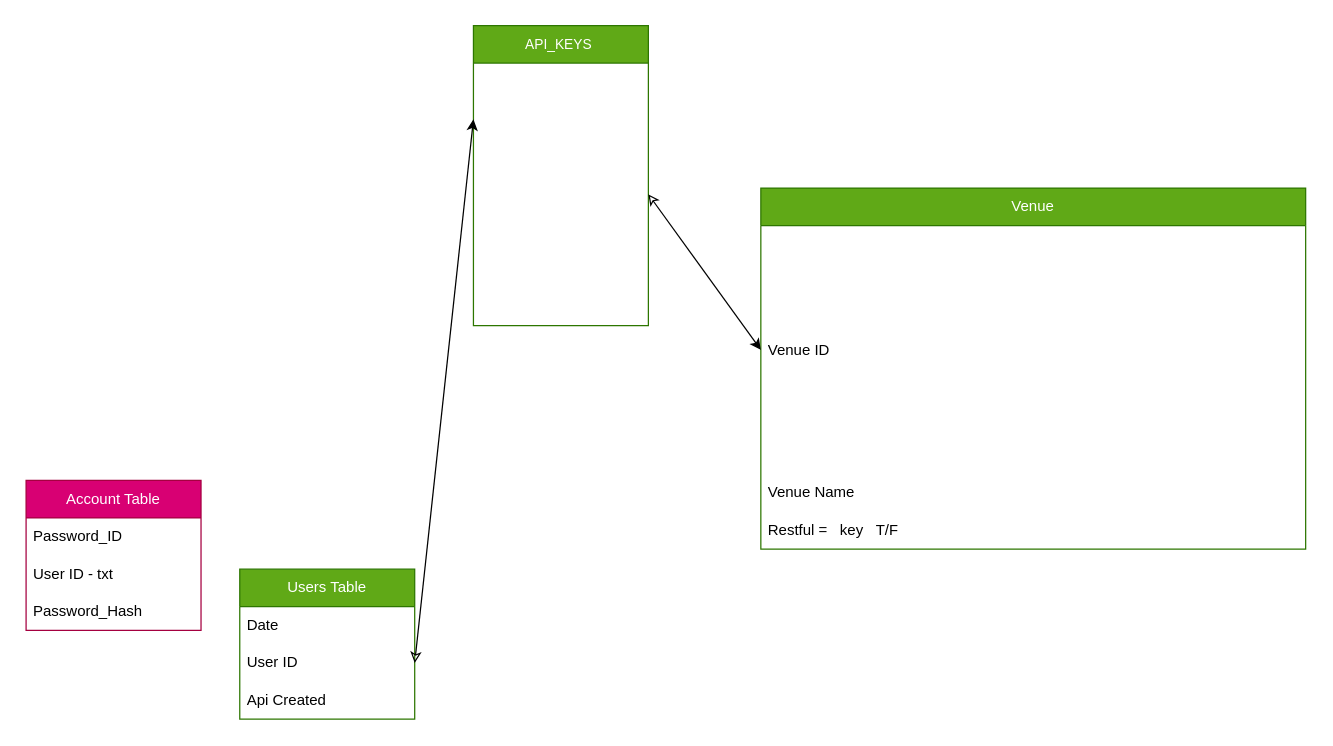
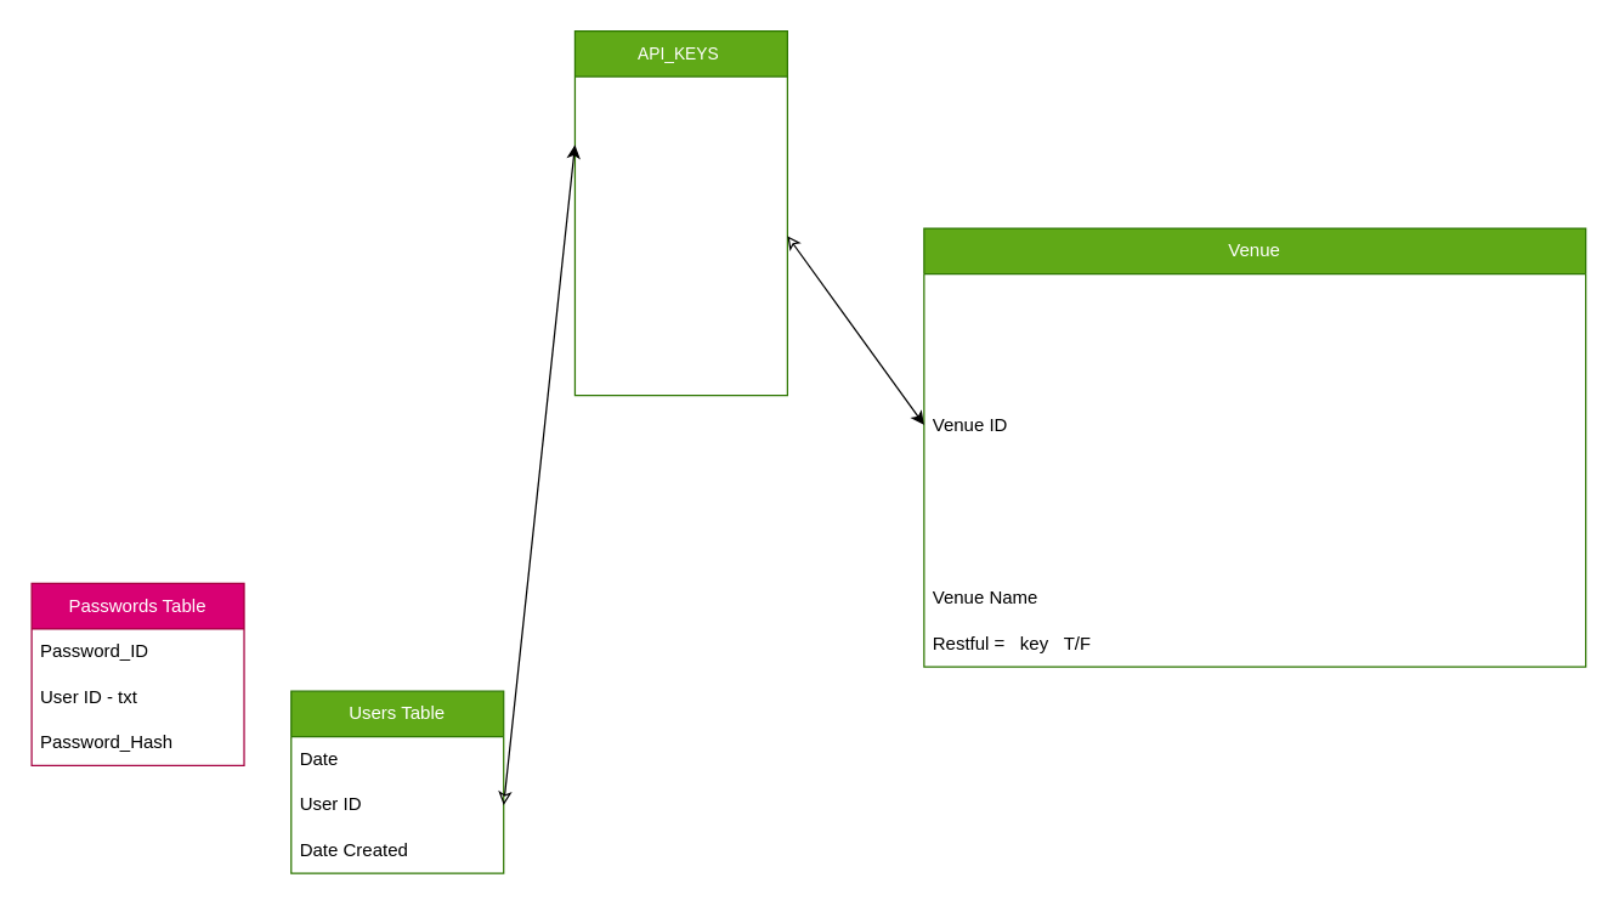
  <mxCell id="0" />
  <mxCell id="1" parent="0" />
  <mxCell id="2" value="Users Table" style="swimlane;fontStyle=0;childLayout=stackLayout;horizontal=1;startSize=30;horizontalStack=0;resizeParent=1;resizeParentMax=0;resizeLast=0;collapsible=1;marginBottom=0;whiteSpace=wrap;html=1;fillColor=#60a917;fontColor=#ffffff;strokeColor=#2D7600;" vertex="1" parent="1"><mxGeometry x="191" y="455" width="140" height="120" as="geometry" /></mxCell>
  <mxCell id="3" value="Date&amp;nbsp;" style="text;strokeColor=none;fillColor=none;align=left;verticalAlign=middle;spacingLeft=4;spacingRight=4;overflow=hidden;points=[[0,0.5],[1,0.5]];portConstraint=eastwest;rotatable=0;whiteSpace=wrap;html=1;" vertex="1" parent="2"><mxGeometry y="30" width="140" height="30" as="geometry" /></mxCell>
  <mxCell id="4" value="User ID&amp;nbsp;&amp;nbsp;" style="text;strokeColor=none;fillColor=none;align=left;verticalAlign=middle;spacingLeft=4;spacingRight=4;overflow=hidden;points=[[0,0.5],[1,0.5]];portConstraint=eastwest;rotatable=0;whiteSpace=wrap;html=1;" vertex="1" parent="2"><mxGeometry y="60" width="140" height="30" as="geometry" /></mxCell>
- <mxCell id="5" value="Api Created" style="text;strokeColor=none;fillColor=none;align=left;verticalAlign=middle;spacingLeft=4;spacingRight=4;overflow=hidden;points=[[0,0.5],[1,0.5]];portConstraint=eastwest;rotatable=0;whiteSpace=wrap;html=1;" vertex="1" parent="2"><mxGeometry y="90" width="140" height="30" as="geometry" /></mxCell>
- <mxCell id="6" value="Account Table" style="swimlane;fontStyle=0;childLayout=stackLayout;horizontal=1;startSize=30;horizontalStack=0;resizeParent=1;resizeParentMax=0;resizeLast=0;collapsible=1;marginBottom=0;whiteSpace=wrap;html=1;fillColor=#d80073;fontColor=#ffffff;strokeColor=#A50040;" vertex="1" parent="1"><mxGeometry x="20" y="384" width="140" height="120" as="geometry" /></mxCell>
+ <mxCell id="5" value="Date Created" style="text;strokeColor=none;fillColor=none;align=left;verticalAlign=middle;spacingLeft=4;spacingRight=4;overflow=hidden;points=[[0,0.5],[1,0.5]];portConstraint=eastwest;rotatable=0;whiteSpace=wrap;html=1;" vertex="1" parent="2"><mxGeometry y="90" width="140" height="30" as="geometry" /></mxCell>
+ <mxCell id="6" value="Passwords Table" style="swimlane;fontStyle=0;childLayout=stackLayout;horizontal=1;startSize=30;horizontalStack=0;resizeParent=1;resizeParentMax=0;resizeLast=0;collapsible=1;marginBottom=0;whiteSpace=wrap;html=1;fillColor=#d80073;fontColor=#ffffff;strokeColor=#A50040;" vertex="1" parent="1"><mxGeometry x="20" y="384" width="140" height="120" as="geometry" /></mxCell>
  <mxCell id="7" value="Password_ID" style="text;strokeColor=none;fillColor=none;align=left;verticalAlign=middle;spacingLeft=4;spacingRight=4;overflow=hidden;points=[[0,0.5],[1,0.5]];portConstraint=eastwest;rotatable=0;whiteSpace=wrap;html=1;" vertex="1" parent="6"><mxGeometry y="30" width="140" height="30" as="geometry" /></mxCell>
  <mxCell id="8" value="User ID - txt" style="text;strokeColor=none;fillColor=none;align=left;verticalAlign=middle;spacingLeft=4;spacingRight=4;overflow=hidden;points=[[0,0.5],[1,0.5]];portConstraint=eastwest;rotatable=0;whiteSpace=wrap;html=1;" vertex="1" parent="6"><mxGeometry y="60" width="140" height="30" as="geometry" /></mxCell>
  <mxCell id="9" value="Password_Hash" style="text;strokeColor=none;fillColor=none;align=left;verticalAlign=middle;spacingLeft=4;spacingRight=4;overflow=hidden;points=[[0,0.5],[1,0.5]];portConstraint=eastwest;rotatable=0;whiteSpace=wrap;html=1;" vertex="1" parent="6"><mxGeometry y="90" width="140" height="30" as="geometry" /></mxCell>
  <mxCell id="10" value="API_KEYS&amp;nbsp;" style="swimlane;fontStyle=0;childLayout=stackLayout;horizontal=1;startSize=30;horizontalStack=0;resizeParent=1;resizeParentMax=0;resizeLast=0;collapsible=1;marginBottom=0;whiteSpace=wrap;html=1;strokeColor=#2D7600;align=center;verticalAlign=middle;fontFamily=Helvetica;fontSize=11;fontColor=#ffffff;labelBackgroundColor=none;fillColor=#60a917;" vertex="1" parent="1"><mxGeometry x="378" y="20" width="140" height="240" as="geometry" /></mxCell>
  <mxCell id="11" value="Key_ID" style="text;strokeColor=none;fillColor=none;align=left;verticalAlign=middle;spacingLeft=4;spacingRight=4;overflow=hidden;points=[[0,0.5],[1,0.5]];portConstraint=eastwest;rotatable=0;whiteSpace=wrap;html=1;fontFamily=Helvetica;fontSize=11;fontColor=#ffffff;fontStyle=0;labelBackgroundColor=none;" vertex="1" parent="10"><mxGeometry y="30" width="140" height="30" as="geometry" /></mxCell>
  <mxCell id="12" value="User_ID" style="text;strokeColor=none;fillColor=none;align=left;verticalAlign=middle;spacingLeft=4;spacingRight=4;overflow=hidden;points=[[0,0.5],[1,0.5]];portConstraint=eastwest;rotatable=0;whiteSpace=wrap;html=1;fontFamily=Helvetica;fontSize=11;fontColor=#ffffff;fontStyle=0;labelBackgroundColor=none;" vertex="1" parent="10"><mxGeometry y="60" width="140" height="30" as="geometry" /></mxCell>
  <mxCell id="13" value="Venue Name" style="text;strokeColor=none;fillColor=none;align=left;verticalAlign=middle;spacingLeft=4;spacingRight=4;overflow=hidden;points=[[0,0.5],[1,0.5]];portConstraint=eastwest;rotatable=0;whiteSpace=wrap;html=1;fontFamily=Helvetica;fontSize=11;fontColor=#ffffff;fontStyle=0;labelBackgroundColor=none;" vertex="1" parent="10"><mxGeometry y="90" width="140" height="30" as="geometry" /></mxCell>
  <mxCell id="14" value="Venue ID" style="text;strokeColor=none;fillColor=none;align=left;verticalAlign=middle;spacingLeft=4;spacingRight=4;overflow=hidden;points=[[0,0.5],[1,0.5]];portConstraint=eastwest;rotatable=0;whiteSpace=wrap;html=1;fontFamily=Helvetica;fontSize=11;fontColor=#ffffff;fontStyle=0;labelBackgroundColor=none;" vertex="1" parent="10"><mxGeometry y="120" width="140" height="30" as="geometry" /></mxCell>
  <mxCell id="15" value="Account Email" style="text;strokeColor=none;fillColor=none;align=left;verticalAlign=middle;spacingLeft=4;spacingRight=4;overflow=hidden;points=[[0,0.5],[1,0.5]];portConstraint=eastwest;rotatable=0;whiteSpace=wrap;html=1;fontFamily=Helvetica;fontSize=11;fontColor=#ffffff;fontStyle=0;labelBackgroundColor=none;" vertex="1" parent="10"><mxGeometry y="150" width="140" height="30" as="geometry" /></mxCell>
  <mxCell id="16" value="Api_KEY" style="text;strokeColor=none;fillColor=none;align=left;verticalAlign=middle;spacingLeft=4;spacingRight=4;overflow=hidden;points=[[0,0.5],[1,0.5]];portConstraint=eastwest;rotatable=0;whiteSpace=wrap;html=1;fontFamily=Helvetica;fontSize=11;fontColor=#ffffff;fontStyle=0;labelBackgroundColor=none;" vertex="1" parent="10"><mxGeometry y="180" width="140" height="30" as="geometry" /></mxCell>
  <mxCell id="17" value="Api_key_PASSWORD" style="text;strokeColor=none;fillColor=none;align=left;verticalAlign=middle;spacingLeft=4;spacingRight=4;overflow=hidden;points=[[0,0.5],[1,0.5]];portConstraint=eastwest;rotatable=0;whiteSpace=wrap;html=1;fontFamily=Helvetica;fontSize=11;fontColor=#ffffff;fontStyle=0;labelBackgroundColor=none;" vertex="1" parent="10"><mxGeometry y="210" width="140" height="30" as="geometry" /></mxCell>
  <mxCell id="18" style="edgeStyle=none;shape=connector;rounded=0;orthogonalLoop=1;jettySize=auto;html=1;exitX=1;exitY=0.5;exitDx=0;exitDy=0;entryX=0;entryY=0.5;entryDx=0;entryDy=0;strokeColor=default;align=center;verticalAlign=middle;fontFamily=Helvetica;fontSize=11;fontColor=#ffffff;fontStyle=0;labelBackgroundColor=none;startArrow=classic;startFill=0;endArrow=classic;" edge="1" parent="1" source="4" target="12"><mxGeometry relative="1" as="geometry" /></mxCell>
  <mxCell id="19" value="Venue" style="swimlane;fontStyle=0;childLayout=stackLayout;horizontal=1;startSize=30;horizontalStack=0;resizeParent=1;resizeParentMax=0;resizeLast=0;collapsible=1;marginBottom=0;whiteSpace=wrap;html=1;fillColor=#60a917;fontColor=#ffffff;strokeColor=#2D7600;" vertex="1" parent="1"><mxGeometry x="608" y="150" width="436" height="289" as="geometry" /></mxCell>
  <mxCell id="20" value="Venue ID" style="text;align=left;verticalAlign=middle;spacingLeft=4;spacingRight=4;overflow=hidden;points=[[0,0.33,0,0,0],[0,0.5,0,0,0],[0,0.67,0,0,0],[1,0.33,0,0,0],[1,0.5,0,0,0],[1,0.67,0,0,0]];portConstraint=eastwest;rotatable=0;whiteSpace=wrap;html=1;" vertex="1" parent="19"><mxGeometry y="30" width="436" height="199" as="geometry" /></mxCell>
  <mxCell id="21" value="Venue Name" style="text;strokeColor=none;fillColor=none;align=left;verticalAlign=middle;spacingLeft=4;spacingRight=4;overflow=hidden;points=[[0,0.5],[1,0.5]];portConstraint=eastwest;rotatable=0;whiteSpace=wrap;html=1;" vertex="1" parent="19"><mxGeometry y="229" width="436" height="30" as="geometry" /></mxCell>
  <mxCell id="22" value="Restful =&amp;nbsp; &amp;nbsp;key&amp;nbsp; &amp;nbsp;T/F" style="text;strokeColor=none;fillColor=none;align=left;verticalAlign=middle;spacingLeft=4;spacingRight=4;overflow=hidden;points=[[0,0.5],[1,0.5]];portConstraint=eastwest;rotatable=0;whiteSpace=wrap;html=1;" vertex="1" parent="19"><mxGeometry y="259" width="436" height="30" as="geometry" /></mxCell>
  <mxCell id="23" style="edgeStyle=none;shape=connector;rounded=0;orthogonalLoop=1;jettySize=auto;html=1;exitX=1;exitY=0.5;exitDx=0;exitDy=0;entryX=0;entryY=0.5;entryDx=0;entryDy=0;strokeColor=default;align=center;verticalAlign=middle;fontFamily=Helvetica;fontSize=11;fontColor=#ffffff;fontStyle=0;labelBackgroundColor=none;startArrow=classic;startFill=0;endArrow=classic;" edge="1" parent="1" source="14" target="20"><mxGeometry relative="1" as="geometry" /></mxCell>
